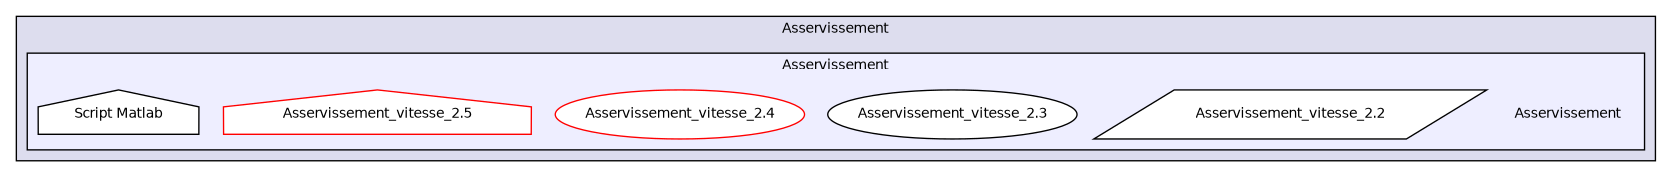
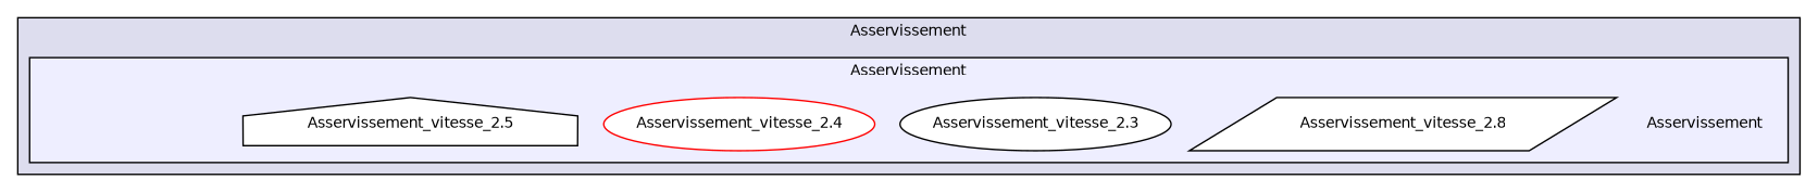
  digraph {
    compound=true
    fontname="DejaVu Sans"
    node [fontname="DejaVu Sans" fontsize=10 shape=ellipse color=black fillcolor=white style=filled]
    n1 [label=Asservissement shape=plaintext color="" fillcolor="" style=""]
-   n2 [label="Asservissement_vitesse_2.2" shape=parallelogram]
+   n2 [label="Asservissement_vitesse_2.8" shape=parallelogram]
    n3 [label="Asservissement_vitesse_2.3"]
    n4 [color=red label="Asservissement_vitesse_2.4"]
-   n5 [color=red label="Asservissement_vitesse_2.5" shape=house]
-   n6 [label="Script Matlab" shape=house]
+   n5 [label="Asservissement_vitesse_2.5" shape=house]
    subgraph cluster_1 {
      bgcolor="#ddddee"
      fontsize=10
      label=Asservissement
      pencolor=black
      subgraph cluster_2 {
        bgcolor="#eeeeff"
        fontsize=10
        pencolor=black
        n1
        n2
        n3
        n4
        n5
-       n6
      }
    }
  }
